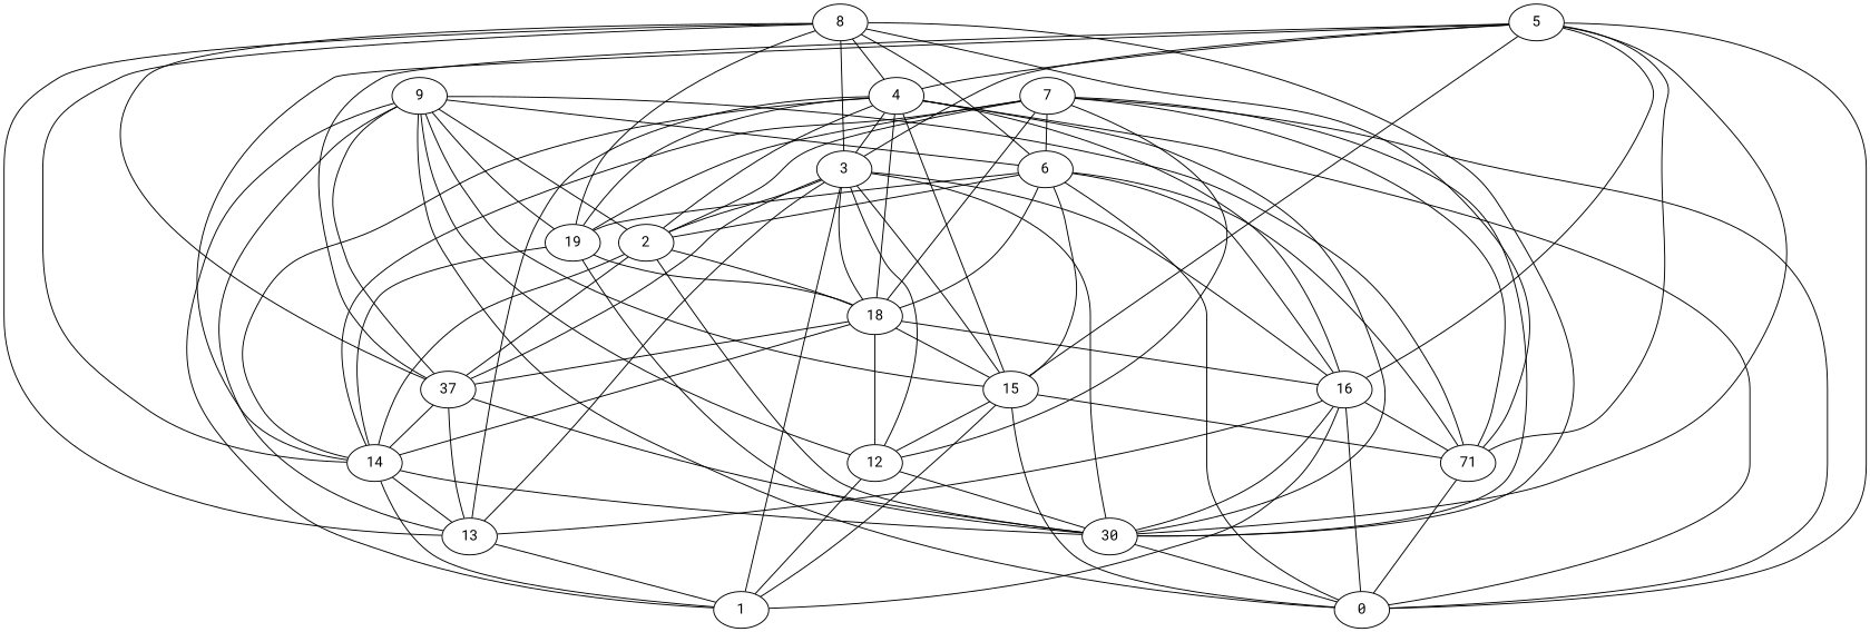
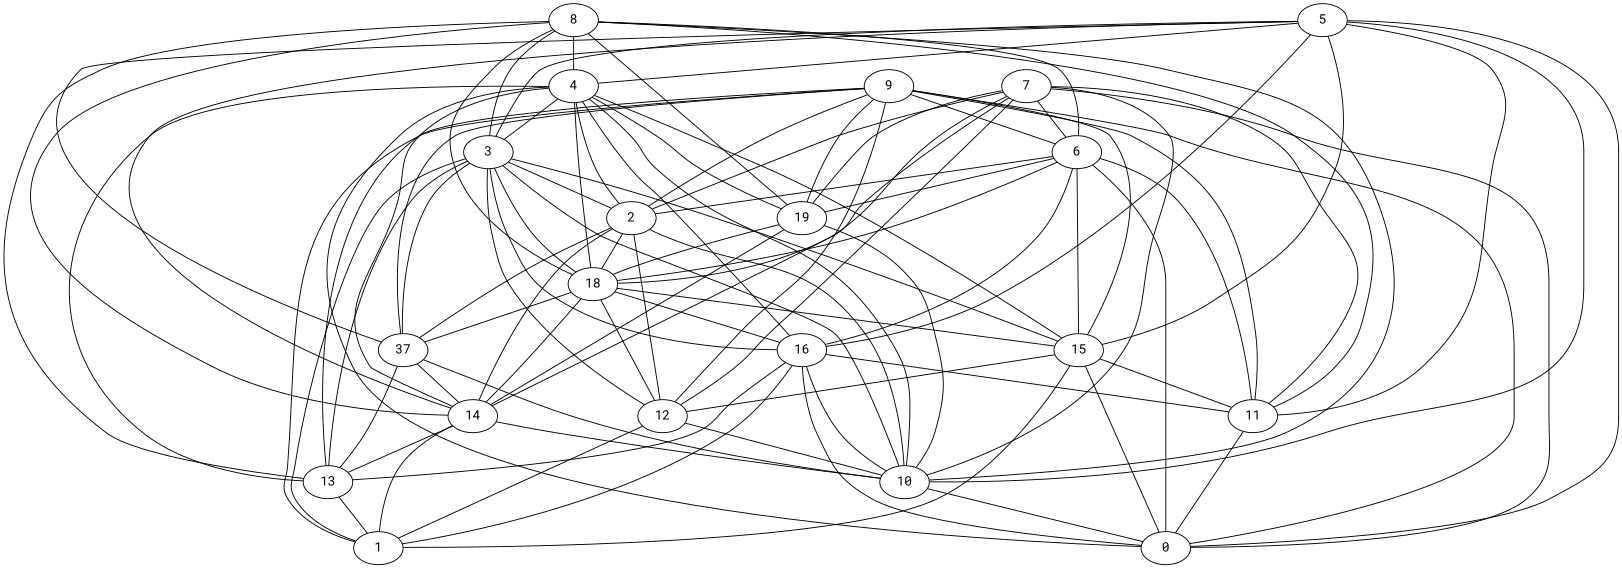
  digraph {
    fontname="Roboto Mono"
    node [fontname="Roboto Mono"]
    edge [color=black dir=none fontname="Roboto Mono"]
    8
    6
    3
    n4 [label=37]
    14
    13
-   10 [label=30]
+   10
    4
    19
-   11 [label=71]
+   11
    2
    0
    18
    16
    15
    1
    12
    5
    9
    7
    subgraph sub_1 {
      8
      6
      3
      n4
      14
      13
      10
      4
      19
      11
      2
      0
      18
      16
      15
      1
      12
      5
      9
      7
    }
    8 -> 6
    8 -> 3
-   8 -> n4
+   8 -> 18
    8 -> 14
    8 -> 13
    8 -> 10
    8 -> 4
    8 -> 19
    8 -> 11
    6 -> 19
    6 -> 11
    6 -> 2
    6 -> 0
    6 -> 18
    6 -> 16
    6 -> 15
    3 -> n4
    3 -> 13
    3 -> 10
    3 -> 2
    3 -> 18
    3 -> 16
    3 -> 15
    3 -> 1
    3 -> 12
    n4 -> 14
    n4 -> 13
    n4 -> 10
    14 -> 13
    14 -> 10
    14 -> 1
    13 -> 1
    10 -> 0
    4 -> 3
    4 -> 14
    4 -> 13
    4 -> 10
    4 -> 19
    4 -> 2
    4 -> 0
    4 -> 18
    4 -> 16
    4 -> 15
    19 -> 14
    19 -> 10
    19 -> 18
    11 -> 0
    2 -> n4
    2 -> 14
    2 -> 10
    2 -> 18
+   2 -> 12
    18 -> n4
    18 -> 14
    18 -> 16
    18 -> 15
    18 -> 12
    16 -> 13
    16 -> 10
    16 -> 11
    16 -> 0
    16 -> 1
    15 -> 11
    15 -> 0
    15 -> 1
    15 -> 12
    12 -> 10
    12 -> 1
    5 -> 3
    5 -> n4
    5 -> 14
    5 -> 10
    5 -> 4
    5 -> 11
    5 -> 0
    5 -> 16
    5 -> 15
    9 -> 6
    9 -> n4
    9 -> 13
    9 -> 19
    9 -> 11
    9 -> 2
    9 -> 0
    9 -> 15
    9 -> 1
    9 -> 12
    7 -> 6
    7 -> 14
    7 -> 10
    7 -> 19
    7 -> 11
    7 -> 2
    7 -> 0
    7 -> 18
    7 -> 12
  }
